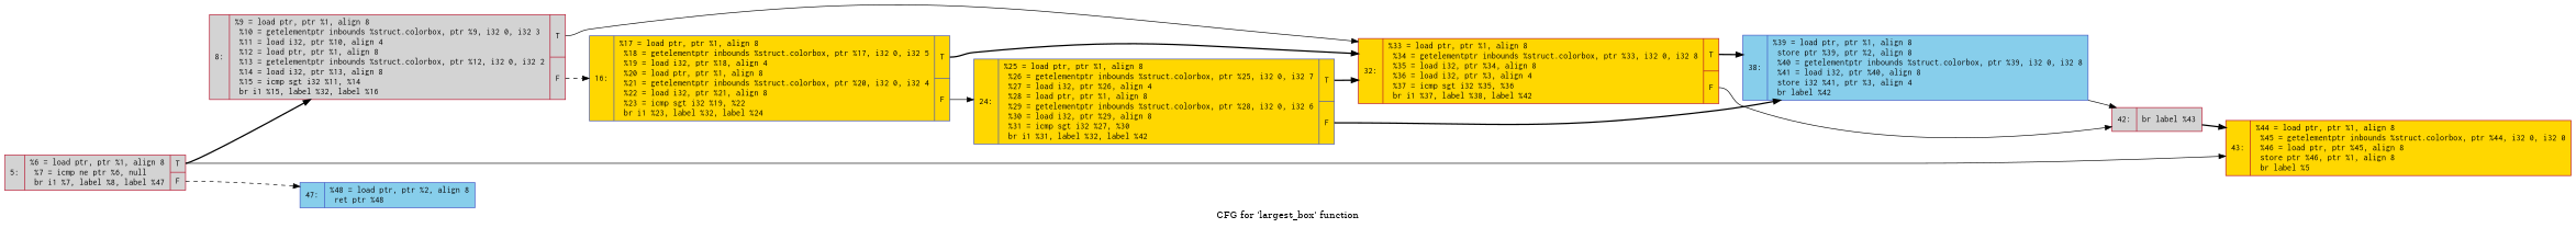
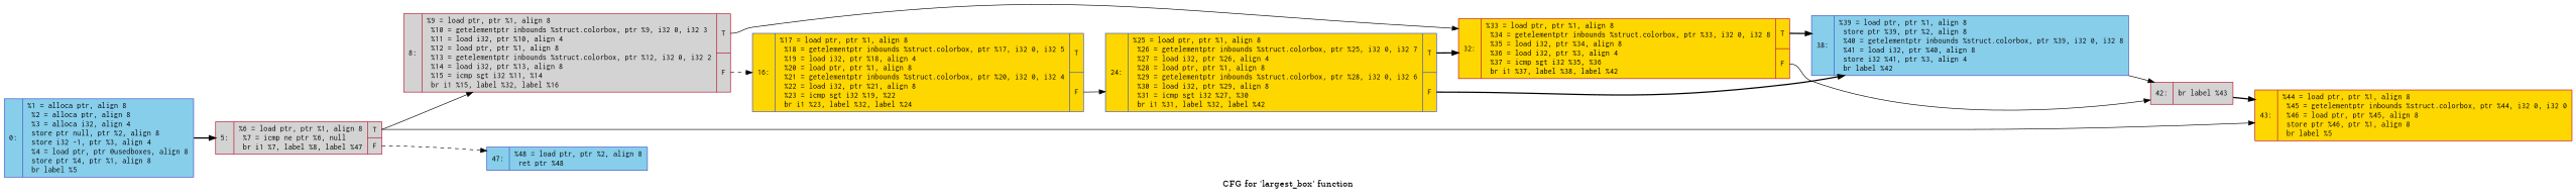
  digraph {
    label="CFG for 'largest_box' function"
    rankdir=LR
    node [color="#3d50c3ff" fillcolor=gold fontname=Courier shape=record style=filled]
    edge [style=bold tailport=s0]
+   n1 [fillcolor=skyblue label="{0:\l|  %1 = alloca ptr, align 8\l  %2 = alloca ptr, align 8\l  %3 = alloca i32, align 4\l  store ptr null, ptr %2, align 8\l  store i32 -1, ptr %3, align 4\l  %4 = load ptr, ptr @usedboxes, align 8\l  store ptr %4, ptr %1, align 8\l  br label %5\l}"]
    n2 [color="#b70d28ff" fillcolor=lightgrey label="{5:\l|  %6 = load ptr, ptr %1, align 8\l  %7 = icmp ne ptr %6, null\l  br i1 %7, label %8, label %47\l|{<s0>T|<s1>F}}"]
    n3 [color="#b70d28ff" fillcolor=lightgrey label="{8:\l|  %9 = load ptr, ptr %1, align 8\l  %10 = getelementptr inbounds %struct.colorbox, ptr %9, i32 0, i32 3\l  %11 = load i32, ptr %10, align 4\l  %12 = load ptr, ptr %1, align 8\l  %13 = getelementptr inbounds %struct.colorbox, ptr %12, i32 0, i32 2\l  %14 = load i32, ptr %13, align 8\l  %15 = icmp sgt i32 %11, %14\l  br i1 %15, label %32, label %16\l|{<s0>T|<s1>F}}"]
    n4 [fillcolor=skyblue label="{47:\l|  %48 = load ptr, ptr %2, align 8\l  ret ptr %48\l}"]
    n5 [color="#b70d28ff" label="{43:\l|  %44 = load ptr, ptr %1, align 8\l  %45 = getelementptr inbounds %struct.colorbox, ptr %44, i32 0, i32 0\l  %46 = load ptr, ptr %45, align 8\l  store ptr %46, ptr %1, align 8\l  br label %5\l}"]
    n6 [color="#b70d28ff" label="{32:\l|  %33 = load ptr, ptr %1, align 8\l  %34 = getelementptr inbounds %struct.colorbox, ptr %33, i32 0, i32 8\l  %35 = load i32, ptr %34, align 8\l  %36 = load i32, ptr %3, align 4\l  %37 = icmp sgt i32 %35, %36\l  br i1 %37, label %38, label %42\l|{<s0>T|<s1>F}}"]
    n7 [label="{16:\l|  %17 = load ptr, ptr %1, align 8\l  %18 = getelementptr inbounds %struct.colorbox, ptr %17, i32 0, i32 5\l  %19 = load i32, ptr %18, align 4\l  %20 = load ptr, ptr %1, align 8\l  %21 = getelementptr inbounds %struct.colorbox, ptr %20, i32 0, i32 4\l  %22 = load i32, ptr %21, align 8\l  %23 = icmp sgt i32 %19, %22\l  br i1 %23, label %32, label %24\l|{<s0>T|<s1>F}}"]
    n8 [color="#b70d28ff" fillcolor=lightgrey label="{42:\l|  br label %43\l}"]
    n9 [fillcolor=skyblue label="{38:\l|  %39 = load ptr, ptr %1, align 8\l  store ptr %39, ptr %2, align 8\l  %40 = getelementptr inbounds %struct.colorbox, ptr %39, i32 0, i32 8\l  %41 = load i32, ptr %40, align 8\l  store i32 %41, ptr %3, align 4\l  br label %42\l}"]
    n10 [label="{24:\l|  %25 = load ptr, ptr %1, align 8\l  %26 = getelementptr inbounds %struct.colorbox, ptr %25, i32 0, i32 7\l  %27 = load i32, ptr %26, align 4\l  %28 = load ptr, ptr %1, align 8\l  %29 = getelementptr inbounds %struct.colorbox, ptr %28, i32 0, i32 6\l  %30 = load i32, ptr %29, align 8\l  %31 = icmp sgt i32 %27, %30\l  br i1 %31, label %32, label %42\l|{<s0>T|<s1>F}}"]
-   n2 -> n3
+   n1 -> n2
+   n2 -> n3 [style=solid]
    n2 -> n4 [style=dashed tailport=s1]
    n2 -> n5 [style=solid]
    n3 -> n6 [style=solid]
    n3 -> n7 [style=dashed tailport=s1]
    n6 -> n8 [style=solid tailport=s1]
    n6 -> n9
-   n7 -> n6
    n7 -> n10 [style=solid tailport=s1]
    n8 -> n5
    n9 -> n8 [style=solid]
    n10 -> n6
    n10 -> n9 [tailport=s1]
  }
